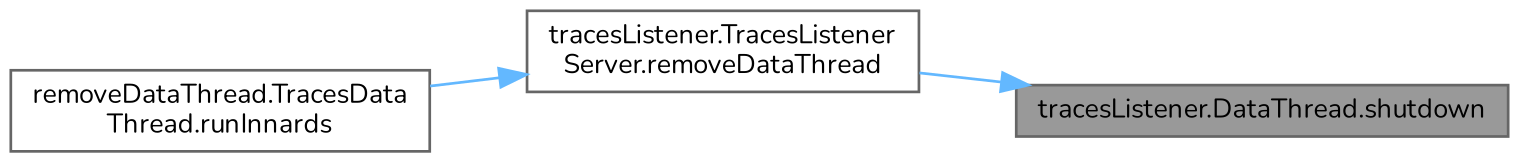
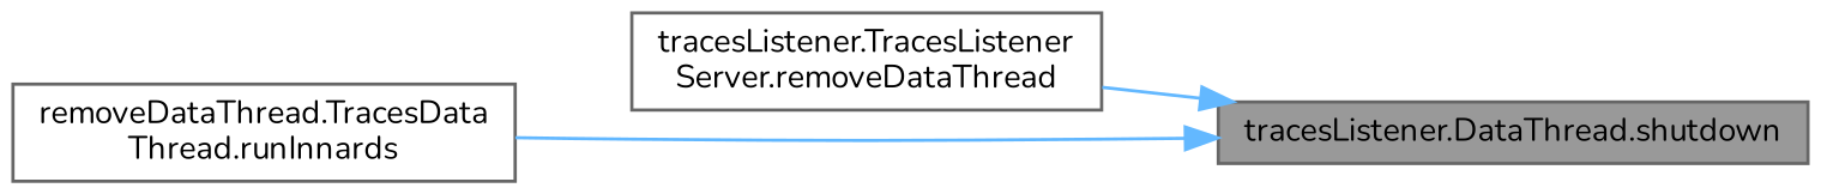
  digraph {
    fontname=Nunito
    rankdir=RL
    node [color=grey40 fillcolor=white fontname=Nunito fontsize=10 shape=box style=filled]
    edge [color=steelblue1 dir=back fontname=Nunito fontsize=10 labelfontname=Helvetica labelfontsize=10 style=solid]
    n1 [color=gray40 fillcolor=grey60 fontcolor=black height=0.2 label="tracesListener.DataThread.shutdown" width=0.4]
    n2 [height=0.2 label="tracesListener.TracesListener\lServer.removeDataThread" width=0.4]
    n3 [height=0.2 label="removeDataThread.TracesData\lThread.runInnards" width=0.4]
    n1 -> n2
-   n2 -> n3
+   n1 -> n3
  }
